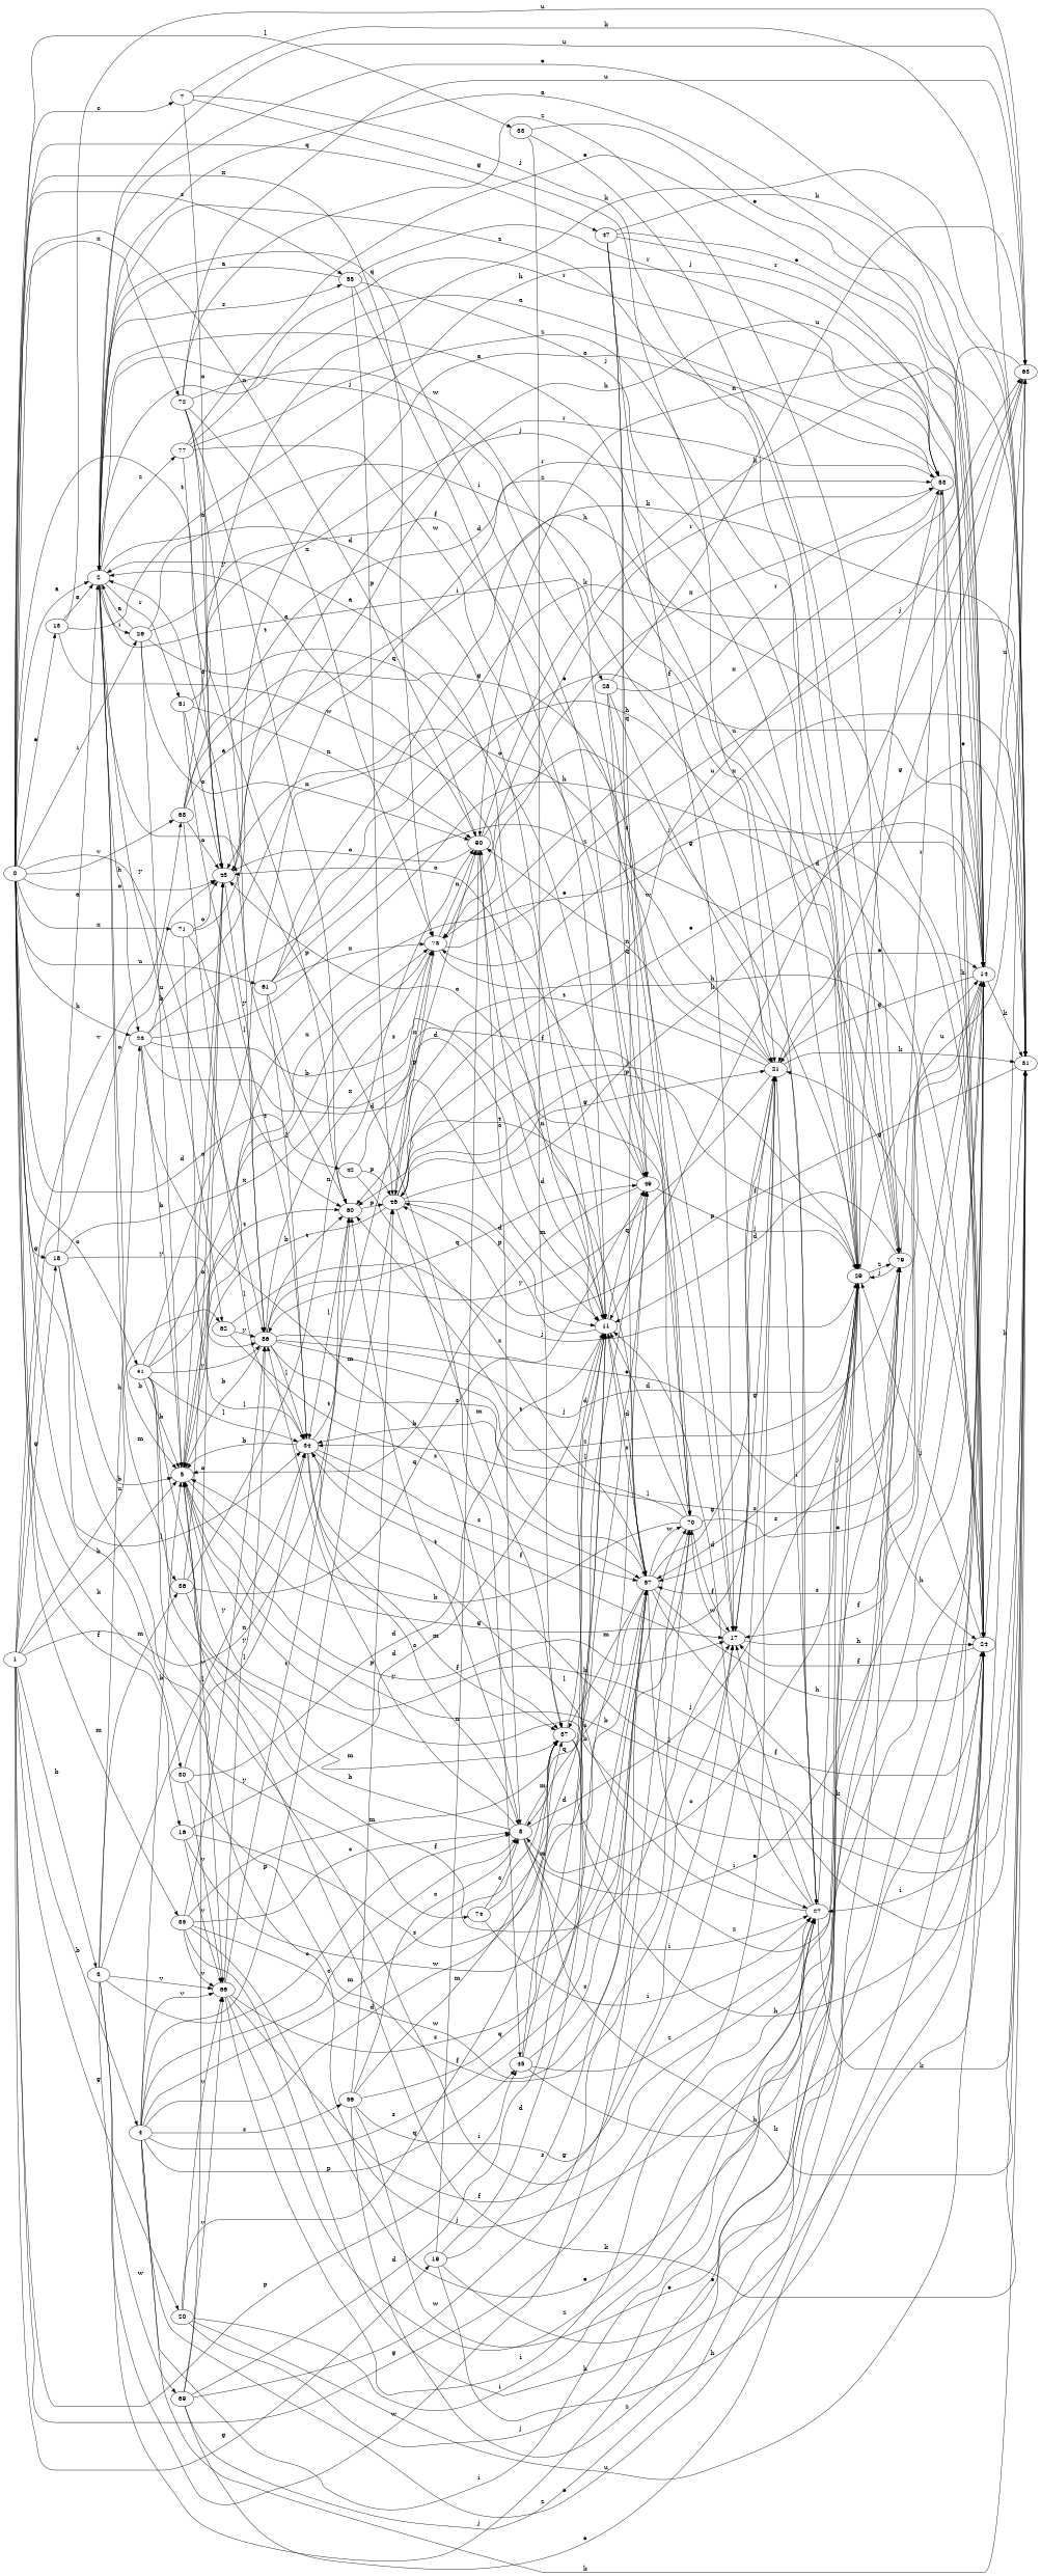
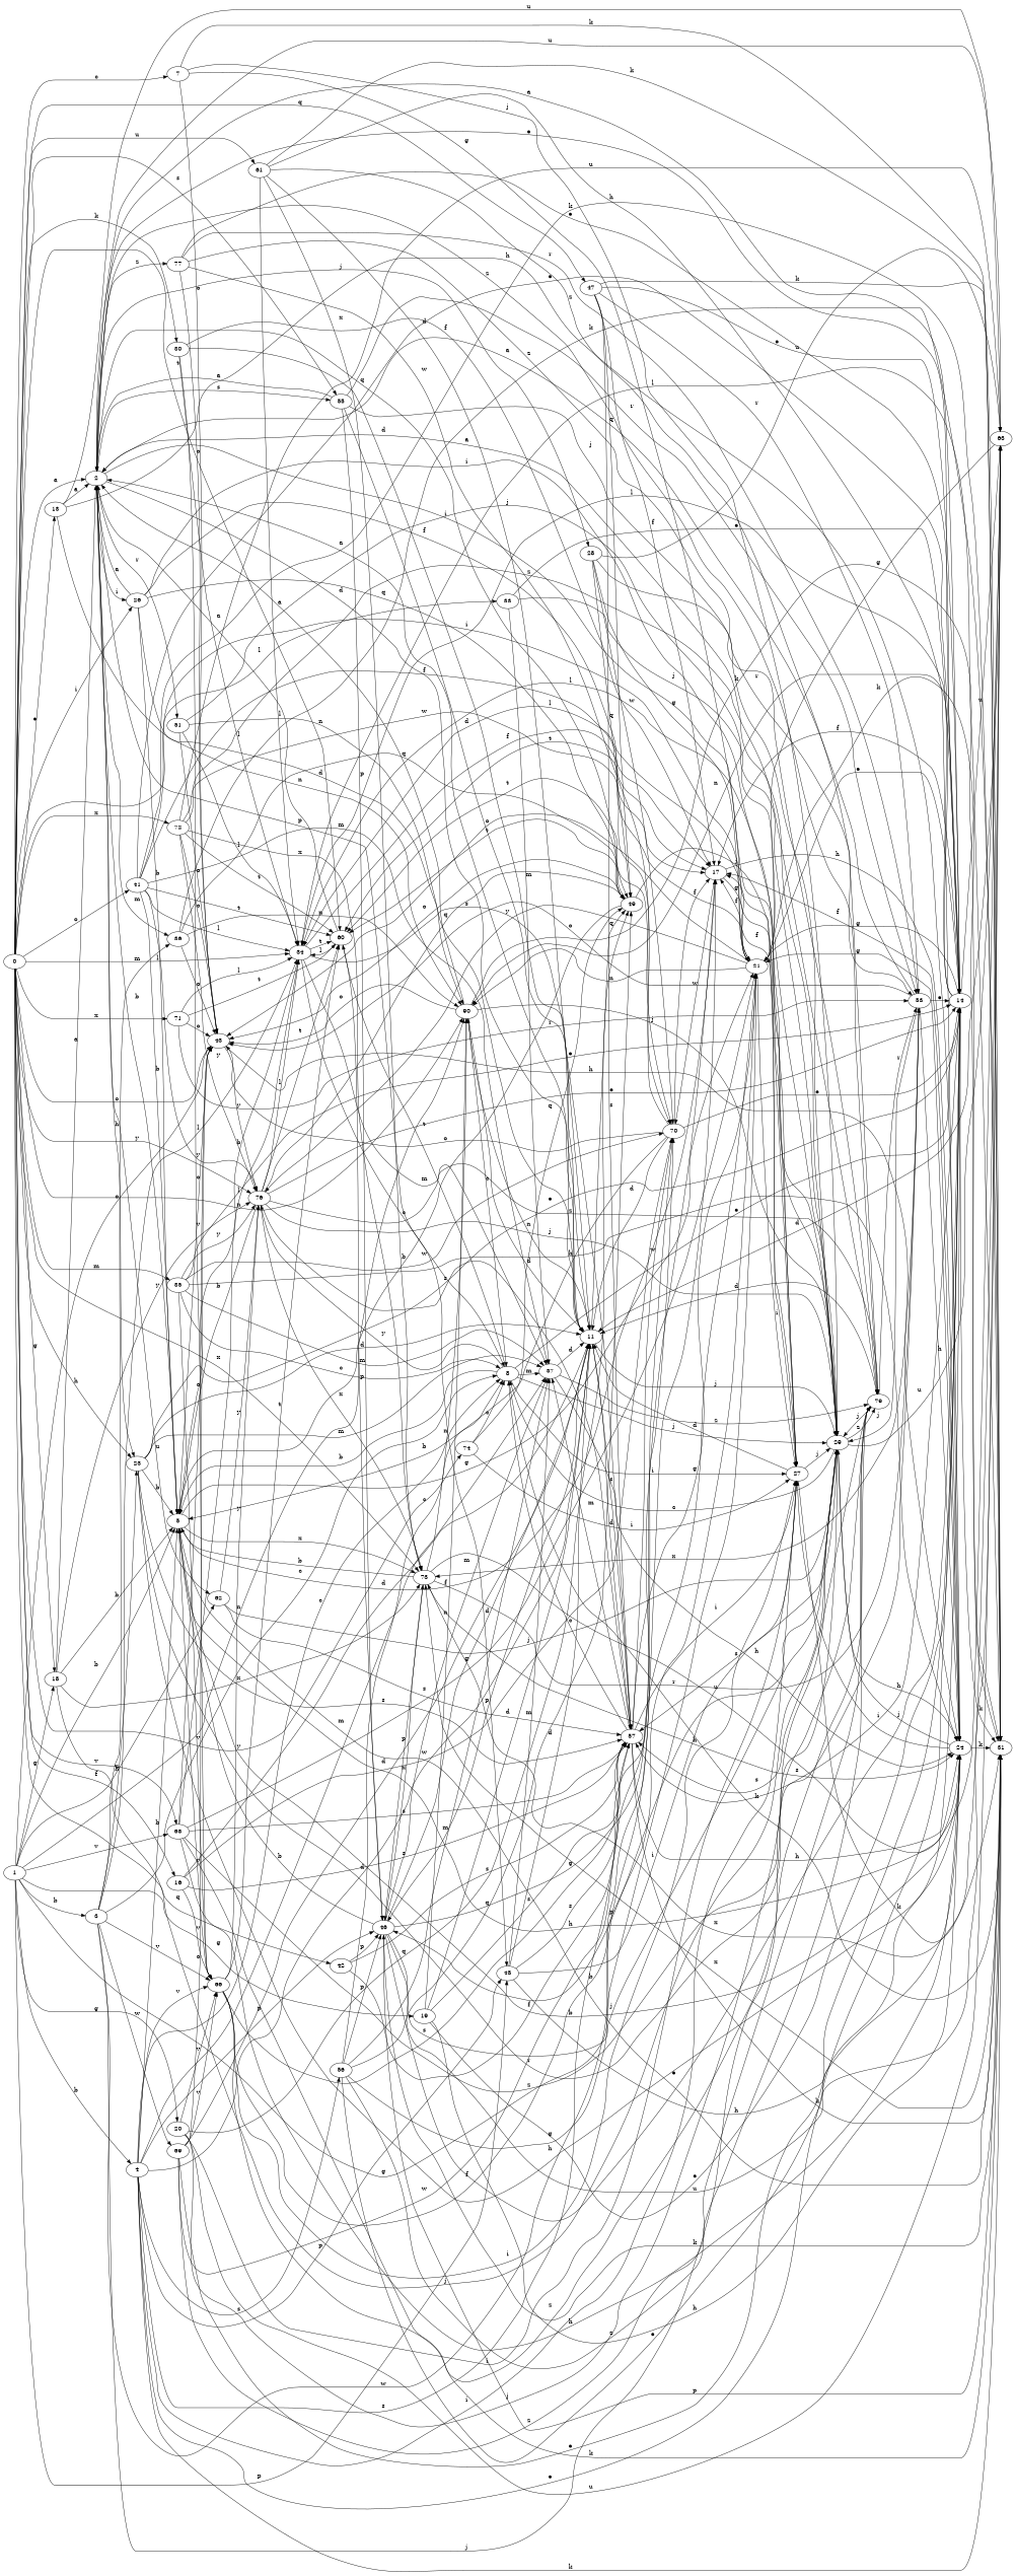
  strict digraph {
    rankdir=LR
    0
    2
    7
    13
    16
    18
    23
    26
    30
    33
    34
    35
    n13 [label=90]
    41
    43
    47
    n17 [label=42]
    55
    60
    61
    n21 [label=68]
    71
    72
    73
    74
-   76 [label=86]
+   76
    5
    45
    62
    11
    14
    27
    28
    36
    49
    51
    77
    79
    21
    29
    31
    63
    24
    66
    70
    57
    37
    53
    17
    8
    46
    1
    3
    4
    19
    20
    69
    56
    0 -> 2 [label=a]
    0 -> 7 [label=c]
    0 -> 13 [label=e]
    0 -> 16 [label=f]
    0 -> 18 [label=g]
    0 -> 23 [label=h]
    0 -> 26 [label=i]
    0 -> 30 [label=k]
    0 -> 33 [label=l]
    0 -> 34 [label=l]
    0 -> 35 [label=m]
    0 -> n13 [label=n]
    0 -> 41 [label=o]
    0 -> 43 [label=o]
    0 -> 47 [label=q]
-   0 -> n17 [label=d]
+   0 -> n17 [label=q]
    0 -> 55 [label=s]
    0 -> 60 [label=t]
    0 -> 61 [label=u]
    0 -> n21 [label=v]
    0 -> 71 [label=x]
    0 -> 72 [label=x]
    0 -> 73 [label=x]
    0 -> 74 [label=y]
    0 -> 76 [label=y]
    2 -> 23 [label=h]
    2 -> 26 [label=i]
    2 -> 55 [label=s]
    2 -> 5 [label=b]
    2 -> 45 [label=p]
    2 -> 62 [label=u]
    2 -> 11 [label=d]
    2 -> 14 [label=e]
    2 -> 27 [label=i]
    2 -> 28 [label=j]
    2 -> 36 [label=m]
    2 -> 49 [label=q]
    2 -> 51 [label=r]
    2 -> 77 [label=z]
    2 -> 79 [label=z]
    7 -> 43 [label=o]
    7 -> 21 [label=g]
    7 -> 29 [label=j]
    7 -> 31 [label=k]
    13 -> 2 [label=a]
-   13 -> 11 [label=w]
+   13 -> 11 [label=d]
    13 -> 63 [label=u]
    13 -> 24 [label=h]
    16 -> 11 [label=d]
    16 -> 66 [label=v]
    16 -> 70 [label=w]
    16 -> 57 [label=s]
    18 -> 2 [label=a]
    18 -> 73 [label=x]
    18 -> 76 [label=y]
    18 -> 5 [label=b]
    18 -> 29 [label=j]
    23 -> 5 [label=b]
    23 -> 11 [label=d]
    23 -> 14 [label=e]
    23 -> 24 [label=h]
    23 -> 57 [label=s]
    23 -> 37 [label=m]
    23 -> 53 [label=r]
    26 -> 2 [label=a]
    26 -> n13 [label=n]
    26 -> 5 [label=b]
    26 -> 27 [label=i]
    26 -> 49 [label=q]
    26 -> 17 [label=f]
    30 -> 34 [label=l]
    30 -> 11 [label=d]
    30 -> 66 [label=v]
    30 -> 17 [label=f]
    33 -> 14 [label=e]
    33 -> 29 [label=j]
    33 -> 37 [label=m]
    34 -> 60 [label=t]
    34 -> 5 [label=b]
    34 -> 57 [label=s]
    34 -> 37 [label=m]
    34 -> 17 [label=f]
    34 -> 8 [label=c]
    35 -> 76 [label=y]
    35 -> 14 [label=e]
    35 -> 24 [label=h]
    35 -> 66 [label=v]
    35 -> 70 [label=w]
    35 -> 37 [label=m]
    35 -> 8 [label=c]
    n13 -> 2 [label=a]
    n13 -> 43 [label=o]
    n13 -> 11 [label=d]
    n13 -> 29 [label=j]
    n13 -> 31 [label=k]
    n13 -> 8 [label=c]
    41 -> 34 [label=l]
    41 -> 60 [label=t]
    41 -> 76 [label=y]
    41 -> 5 [label=b]
    41 -> 14 [label=e]
    41 -> 27 [label=i]
    41 -> 31 [label=k]
    41 -> 37 [label=m]
    41 -> 17 [label=f]
    43 -> 76 [label=y]
    43 -> 24 [label=h]
    47 -> 14 [label=e]
    47 -> 49 [label=q]
    47 -> 31 [label=k]
    47 -> 57 [label=s]
    47 -> 53 [label=r]
    47 -> 17 [label=f]
    n17 -> 57 [label=s]
    n17 -> 17 [label=f]
    n17 -> 46 [label=p]
    55 -> 2 [label=a]
    55 -> 11 [label=d]
    55 -> 29 [label=j]
    55 -> 53 [label=r]
    55 -> 46 [label=p]
    60 -> 2 [label=a]
    60 -> 34 [label=l]
    60 -> 46 [label=p]
    61 -> 34 [label=l]
    61 -> 73 [label=x]
    61 -> 11 [label=d]
    61 -> 79 [label=z]
    61 -> 31 [label=k]
    61 -> 24 [label=h]
    n21 -> 34 [label=l]
    n21 -> 43 [label=o]
    n21 -> 79 [label=z]
    n21 -> 21 [label=g]
    n21 -> 31 [label=k]
    n21 -> 24 [label=h]
+   n21 -> 57 [label=s]
    71 -> 34 [label=l]
    71 -> 43 [label=o]
    71 -> 60 [label=t]
    71 -> 53 [label=r]
    72 -> 43 [label=o]
    72 -> 60 [label=t]
    72 -> 73 [label=x]
    72 -> 76 [label=y]
    72 -> 79 [label=z]
    72 -> 63 [label=u]
    72 -> 70 [label=w]
    73 -> n13 [label=n]
    73 -> 5 [label=b]
    73 -> 63 [label=u]
    73 -> 24 [label=h]
    73 -> 53 [label=r]
    73 -> 46 [label=p]
    74 -> 27 [label=i]
    74 -> 49 [label=q]
    74 -> 8 [label=c]
    76 -> 34 [label=l]
    76 -> 60 [label=t]
    76 -> 73 [label=x]
    76 -> 5 [label=b]
    76 -> 14 [label=e]
    76 -> 49 [label=q]
    76 -> 79 [label=z]
    76 -> 29 [label=j]
    76 -> 57 [label=s]
    5 -> 43 [label=o]
    5 -> 73 [label=x]
    5 -> 21 [label=g]
    5 -> 24 [label=h]
    5 -> 66 [label=v]
    5 -> 17 [label=f]
    45 -> 11 [label=d]
-   45 -> 27 [label=z]
+   45 -> 27 [label=i]
    45 -> 24 [label=h]
    45 -> 57 [label=s]
    45 -> 37 [label=m]
    62 -> 76 [label=y]
    62 -> 29 [label=j]
    62 -> 57 [label=s]
    11 -> 2 [label=a]
    11 -> n13 [label=n]
    11 -> 49 [label=q]
+   11 -> 29 [label=j]
    11 -> 57 [label=s]
    11 -> 46 [label=p]
    14 -> 2 [label=a]
    14 -> 34 [label=l]
    14 -> n13 [label=n]
    14 -> 21 [label=g]
    14 -> 31 [label=k]
    14 -> 63 [label=u]
    14 -> 57 [label=s]
    14 -> 17 [label=f]
    27 -> 34 [label=l]
    27 -> 11 [label=d]
    27 -> 29 [label=j]
    27 -> 31 [label=k]
    27 -> 17 [label=f]
    28 -> 49 [label=q]
    28 -> 21 [label=g]
    28 -> 63 [label=u]
    28 -> 70 [label=w]
    28 -> 53 [label=r]
    36 -> n13 [label=n]
    36 -> 43 [label=o]
    36 -> 49 [label=q]
    36 -> 31 [label=k]
    49 -> 43 [label=o]
    49 -> 60 [label=t]
    49 -> 5 [label=b]
    49 -> 29 [label=j]
    51 -> 34 [label=l]
    51 -> n13 [label=n]
    51 -> 43 [label=o]
    51 -> 29 [label=j]
    77 -> 43 [label=o]
    77 -> 14 [label=e]
    77 -> 79 [label=z]
    77 -> 70 [label=w]
    77 -> 53 [label=r]
    79 -> 11 [label=d]
    79 -> 29 [label=j]
    79 -> 57 [label=s]
    79 -> 53 [label=r]
    21 -> n13 [label=n]
    21 -> 43 [label=o]
    21 -> 60 [label=t]
    21 -> 76 [label=y]
    21 -> 14 [label=e]
    21 -> 27 [label=i]
    21 -> 31 [label=k]
    21 -> 17 [label=f]
    29 -> 2 [label=a]
    29 -> 34 [label=l]
    29 -> 79 [label=z]
    29 -> 63 [label=u]
    29 -> 24 [label=h]
    29 -> 57 [label=s]
    29 -> 8 [label=c]
    29 -> 46 [label=p]
    31 -> 34 [label=l]
    31 -> 73 [label=x]
    31 -> 5 [label=b]
    31 -> 46 [label=p]
    63 -> 2 [label=u]
    63 -> 73 [label=x]
    63 -> 11 [label=d]
    63 -> 21 [label=g]
    24 -> 5 [label=b]
    24 -> 27 [label=i]
    24 -> 21 [label=g]
    24 -> 29 [label=j]
    24 -> 31 [label=k]
    24 -> 17 [label=f]
    66 -> 60 [label=t]
    66 -> 76 [label=y]
    66 -> 27 [label=i]
    66 -> 79 [label=z]
    66 -> 57 [label=s]
    66 -> 17 [label=f]
    70 -> 43 [label=o]
    70 -> 60 [label=t]
    70 -> 5 [label=b]
    70 -> 11 [label=d]
    70 -> 14 [label=e]
    70 -> 17 [label=f]
    57 -> 11 [label=d]
    57 -> 27 [label=i]
    57 -> 21 [label=g]
    57 -> 31 [label=k]
    57 -> 24 [label=h]
    57 -> 70 [label=w]
    57 -> 37 [label=m]
    57 -> 8 [label=c]
    37 -> 11 [label=d]
    37 -> 79 [label=z]
    37 -> 24 [label=h]
    53 -> 2 [label=a]
    53 -> 43 [label=o]
    53 -> 73 [label=x]
    53 -> 14 [label=e]
    53 -> 29 [label=j]
    53 -> 24 [label=h]
    17 -> 21 [label=g]
    17 -> 24 [label=h]
    17 -> 70 [label=w]
    8 -> 60 [label=t]
    8 -> 76 [label=y]
    8 -> 5 [label=b]
    8 -> 14 [label=e]
    8 -> 27 [label=i]
    8 -> 29 [label=j]
    8 -> 31 [label=k]
    8 -> 37 [label=m]
    46 -> 73 [label=x]
    46 -> 5 [label=b]
    46 -> 11 [label=d]
    46 -> 14 [label=e]
    46 -> 21 [label=g]
    46 -> 29 [label=j]
    46 -> 31 [label=k]
    46 -> 63 [label=u]
    46 -> 37 [label=m]
    1 -> 18 [label=g]
    1 -> n13 [label=n]
    1 -> 43 [label=o]
    1 -> n21 [label=v]
    1 -> 5 [label=b]
    1 -> 45 [label=p]
    1 -> 62 [label=u]
    1 -> 21 [label=g]
    1 -> 3 [label=b]
    1 -> 4 [label=b]
    1 -> 19 [label=g]
    1 -> 20 [label=g]
    3 -> 23 [label=h]
    3 -> 34 [label=l]
    3 -> 36 [label=m]
    3 -> 29 [label=j]
    3 -> 66 [label=v]
    3 -> 70 [label=w]
    3 -> 8 [label=c]
    3 -> 69 [label=w]
    4 -> 5 [label=b]
    4 -> 45 [label=p]
    4 -> 11 [label=d]
    4 -> 14 [label=e]
    4 -> 27 [label=i]
    4 -> 31 [label=k]
    4 -> 66 [label=v]
    4 -> 57 [label=s]
    4 -> 37 [label=m]
    4 -> 8 [label=c]
    4 -> 46 [label=p]
    4 -> 56 [label=s]
    19 -> n13 [label=n]
    19 -> 11 [label=d]
    19 -> 14 [label=e]
    19 -> 24 [label=h]
    19 -> 57 [label=s]
    20 -> 27 [label=i]
    20 -> 49 [label=q]
    20 -> 29 [label=j]
    20 -> 63 [label=u]
    20 -> 66 [label=v]
    69 -> 43 [label=o]
    69 -> 11 [label=d]
    69 -> 14 [label=e]
    69 -> 79 [label=z]
    69 -> 66 [label=v]
    69 -> 70 [label=w]
    56 -> 14 [label=e]
    56 -> 49 [label=q]
    56 -> 79 [label=z]
    56 -> 21 [label=g]
    56 -> 37 [label=m]
    56 -> 8 [label=c]
    56 -> 46 [label=p]
  }
